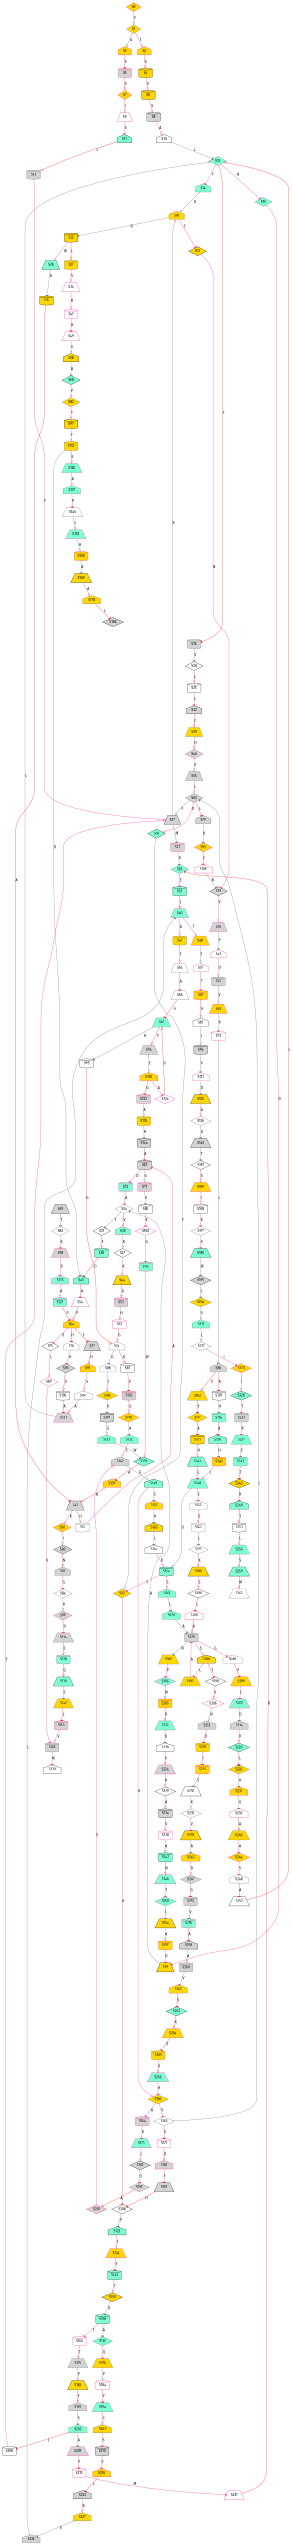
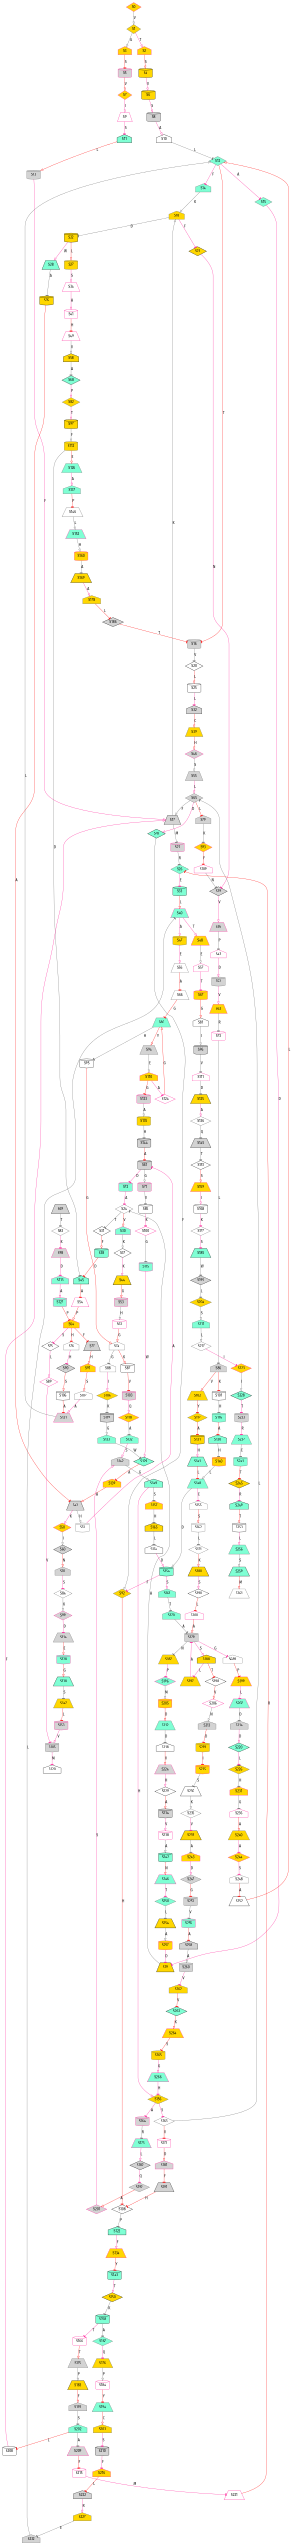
  strict digraph {
    fontname="Fira Sans"
    node [color=gray40 fillcolor=gold fontname="Fira Sans" shape=cylinder style=filled]
    edge [arrowhead=tee color=deeppink fontname="Fira Sans"]
    S0 [color=deeppink shape=diamond]
    S1 [shape=diamond]
    S2 [color=deeppink shape=house]
    S3 [color=deeppink shape=house]
    S4 [color=black]
    S5 [color=deeppink fillcolor=lightgrey]
    S6 [color=black]
    S7 [color=deeppink shape=diamond]
    S8 [color=black fillcolor=lightgrey]
    S9 [color=deeppink fillcolor=white shape=trapezium]
    S10 [color=black fillcolor=white shape=house]
    S11 [color=black fillcolor=aquamarine shape=house]
    S12 [fillcolor=aquamarine shape=diamond]
    S13 [fillcolor=lightgrey]
    S14 [fillcolor=aquamarine shape=house]
    S15 [fillcolor=aquamarine shape=diamond]
    S16 [fillcolor=lightgrey]
    S17 [color=black fillcolor=lightgrey shape=trapezium]
    S18 [shape=house]
    S19 [color=black shape=trapezium]
    S20 [color=black fillcolor=white shape=diamond]
    S21 [color=deeppink fillcolor=lightgrey]
    S22 [color=black]
    S23 [color=black shape=diamond]
    S24 [fillcolor=white shape=diamond]
    S25 [color=black fillcolor=white]
    S26 [fillcolor=aquamarine shape=diamond]
    S27
    S28 [color=black fillcolor=aquamarine shape=trapezium]
    S29 [color=black fillcolor=lightgrey shape=diamond]
    S30 [color=deeppink fillcolor=aquamarine shape=house]
    S31 [color=black fillcolor=white shape=diamond]
    S32 [color=black fillcolor=lightgrey shape=house]
    S33 [color=black fillcolor=aquamarine]
    S34 [color=deeppink fillcolor=white shape=trapezium]
    S35 [color=black]
    S36 [color=deeppink fillcolor=lightgrey shape=trapezium]
    S37 [color=black fillcolor=white shape=diamond]
    S38 [color=black fillcolor=aquamarine]
    S39 [shape=trapezium]
    S40 [color=deeppink fillcolor=aquamarine shape=trapezium]
    S41 [color=deeppink fillcolor=white]
    S42 [color=black fillcolor=lightgrey shape=trapezium]
    S43 [color=deeppink fillcolor=white shape=house]
    S44 [color=black shape=trapezium]
    S45 [color=black fillcolor=aquamarine shape=house]
    S46 [color=deeppink fillcolor=lightgrey shape=diamond]
    S47
    S48 [color=deeppink shape=trapezium]
    S49 [color=deeppink fillcolor=white shape=trapezium]
    S50 [color=deeppink shape=diamond]
    S51 [fillcolor=white]
    S52 [fillcolor=lightgrey]
    S53 [color=deeppink fillcolor=lightgrey]
    S54 [color=deeppink fillcolor=white shape=trapezium]
    S55 [fillcolor=lightgrey shape=trapezium]
    S56 [fillcolor=white shape=trapezium]
    S57 [color=deeppink fillcolor=white shape=house]
    S58 [color=black shape=house]
    S60 [color=black fillcolor=lightgrey shape=diamond]
    S61 [color=black fillcolor=lightgrey]
    S62 [color=deeppink shape=trapezium]
    S63 [color=deeppink fillcolor=white]
    S64 [color=deeppink shape=house]
    S65 [fillcolor=lightgrey shape=diamond]
    S66 [fillcolor=white shape=trapezium]
    S67 [color=deeppink]
    S68 [color=black fillcolor=aquamarine shape=diamond]
    S70 [fillcolor=lightgrey shape=house]
    S71 [color=deeppink fillcolor=lightgrey]
    S72 [color=deeppink fillcolor=aquamarine]
    S73 [color=deeppink fillcolor=white]
    S74 [fillcolor=white shape=house]
    S75 [color=black fillcolor=white shape=diamond]
    S76 [fillcolor=white shape=house]
    S77 [color=black fillcolor=lightgrey shape=trapezium]
    S78 [color=black fillcolor=aquamarine shape=diamond]
    S79 [fillcolor=lightgrey shape=house]
    S80 [fillcolor=aquamarine shape=trapezium]
    S81 [color=black fillcolor=white shape=house]
    S82 [shape=diamond]
    S69 [color=black fillcolor=lightgrey shape=trapezium]
    S83 [fillcolor=white shape=diamond]
    S84 [fillcolor=white shape=diamond]
    S85 [color=black fillcolor=white]
    S86 [fillcolor=lightgrey shape=house]
    S87 [color=black fillcolor=white]
    S88 [fillcolor=white shape=house]
    S89 [color=deeppink fillcolor=white shape=diamond]
    S90 [color=black fillcolor=lightgrey shape=diamond]
    S91 [color=deeppink shape=house]
    S92 [shape=diamond]
    S93 [color=deeppink shape=diamond]
    S94 [fillcolor=lightgrey shape=trapezium]
    S95 [color=black fillcolor=white]
    S96 [color=black fillcolor=lightgrey]
    S97 [color=black]
    S98 [color=deeppink fillcolor=lightgrey shape=trapezium]
    S99 [color=deeppink fillcolor=lightgrey shape=diamond]
    S100 [color=deeppink fillcolor=white shape=diamond]
    S101 [color=black fillcolor=white]
    S102 [shape=trapezium]
    S103 [color=deeppink fillcolor=lightgrey]
    S104 [shape=diamond]
    S105 [fillcolor=lightgrey]
    S106 [color=black fillcolor=white]
    S107 [fillcolor=white shape=house]
    S108 [color=black fillcolor=white shape=diamond]
    S109 [color=deeppink fillcolor=white shape=house]
    S110 [color=deeppink shape=house]
    S111 [color=deeppink fillcolor=white shape=house]
    S112
    S113 [color=deeppink fillcolor=aquamarine shape=house]
    S114 [fillcolor=lightgrey shape=trapezium]
    S115 [color=deeppink fillcolor=aquamarine]
    S116 [fillcolor=aquamarine]
    S117 [shape=diamond]
    S118 [color=deeppink shape=diamond]
    S119 [color=black fillcolor=lightgrey]
    S120 [color=black fillcolor=white shape=house]
    S121 [color=deeppink fillcolor=lightgrey shape=trapezium]
    S122 [color=black fillcolor=aquamarine shape=house]
    S123 [color=deeppink fillcolor=lightgrey]
    S124 [color=deeppink fillcolor=white shape=diamond]
    S125 [color=black shape=trapezium]
    S126 [fillcolor=aquamarine shape=trapezium]
    S127 [color=deeppink fillcolor=aquamarine]
    S128 [color=deeppink fillcolor=aquamarine]
    S129 [color=black fillcolor=aquamarine shape=diamond]
    S130 [color=black fillcolor=aquamarine shape=house]
    S131 [color=black]
    S132 [fillcolor=aquamarine shape=house]
    S133 [fillcolor=aquamarine shape=house]
    S134 [color=deeppink shape=trapezium]
    S135
    S136 [fillcolor=white shape=diamond]
    S137 [fillcolor=aquamarine shape=house]
    S138 [color=black fillcolor=aquamarine shape=trapezium]
    S139 [color=deeppink shape=house]
    S140 [color=deeppink]
    S141 [color=black fillcolor=aquamarine shape=trapezium]
    S142 [fillcolor=lightgrey shape=house]
    S143 [color=black fillcolor=aquamarine]
    S144 [color=black fillcolor=lightgrey]
    S145 [color=black fillcolor=lightgrey shape=trapezium]
    S146 [fillcolor=white shape=trapezium]
    S147 [shape=trapezium]
    S148 [fillcolor=aquamarine shape=trapezium]
    S149 [color=black fillcolor=aquamarine shape=house]
    S150 [color=black shape=diamond]
    S151 [color=black fillcolor=white shape=diamond]
    S152 [color=deeppink fillcolor=aquamarine shape=trapezium]
    S153 [color=deeppink fillcolor=lightgrey]
    S154 [color=black fillcolor=aquamarine]
    S155 [fillcolor=white shape=house]
    S156 [shape=diamond]
    S157 [color=deeppink shape=house]
    S158 [color=black fillcolor=aquamarine]
    S159 [color=deeppink shape=trapezium]
    S160 [color=deeppink]
    S161 [fillcolor=aquamarine shape=house]
    S162 [fillcolor=white]
    S163 [fillcolor=white shape=diamond]
    S164 [color=deeppink fillcolor=lightgrey]
    S165 [color=black shape=house]
    S166 [color=deeppink fillcolor=white]
    S167 [fillcolor=aquamarine shape=diamond]
    S168 [color=black fillcolor=white]
    S169 [color=black shape=trapezium]
    S170 [fillcolor=aquamarine shape=house]
    S171 [fillcolor=white shape=diamond]
    S172 [color=deeppink fillcolor=white]
    S173 [color=deeppink fillcolor=aquamarine shape=trapezium]
    S174 [color=black fillcolor=white shape=house]
    S175 [fillcolor=lightgrey shape=trapezium]
    S176 [shape=trapezium]
    S177 [fillcolor=white shape=diamond]
    S178 [shape=house]
    S179 [fillcolor=lightgrey]
    S180 [color=black shape=trapezium]
    S181 [color=deeppink fillcolor=lightgrey shape=house]
    S182 [color=black fillcolor=lightgrey shape=diamond]
    S183 [color=black shape=trapezium]
    S184 [color=deeppink fillcolor=white]
    S185 [color=black fillcolor=aquamarine shape=trapezium]
    S186 [color=black fillcolor=lightgrey shape=diamond]
    S187 [shape=trapezium]
    S188 [color=black shape=house]
    n189 [fillcolor=white label=S689 shape=house]
    S190 [color=black fillcolor=white shape=diamond]
    S191 [color=black fillcolor=lightgrey shape=trapezium]
    S192 [fillcolor=lightgrey shape=diamond]
    S193 [fillcolor=lightgrey shape=house]
    S194 [fillcolor=aquamarine shape=trapezium]
    S195 [color=black fillcolor=lightgrey shape=diamond]
    S196 [color=deeppink fillcolor=aquamarine shape=diamond]
    S197 [shape=trapezium]
    S198 [color=black fillcolor=white shape=diamond]
    S199 [color=deeppink shape=trapezium]
    S200 [color=deeppink fillcolor=white shape=house]
    S201 [color=deeppink fillcolor=lightgrey shape=diamond]
    S202 [fillcolor=aquamarine shape=house]
    S203 [shape=house]
    S204 [shape=diamond]
    S205 [color=deeppink]
    S206 [color=deeppink fillcolor=white shape=diamond]
    S207 [color=deeppink fillcolor=aquamarine shape=trapezium]
    S208 [color=black fillcolor=white]
    S209 [color=deeppink fillcolor=lightgrey shape=trapezium]
    S210 [color=black fillcolor=lightgrey]
    S211 [fillcolor=aquamarine shape=house]
    S212 [fillcolor=aquamarine shape=trapezium]
    S213 [fillcolor=lightgrey shape=house]
    S214 [fillcolor=lightgrey shape=house]
    S215 [color=deeppink fillcolor=white]
    S216 [color=deeppink shape=house]
    S217 [fillcolor=white shape=diamond]
    S218 [color=black fillcolor=white shape=house]
    S219
    S220 [color=black fillcolor=aquamarine shape=diamond]
    S221 [color=deeppink fillcolor=white shape=trapezium]
    S222 [color=black fillcolor=lightgrey shape=house]
    S223 [color=deeppink shape=diamond]
    S224 [color=deeppink fillcolor=lightgrey shape=trapezium]
    S225 [color=deeppink]
    S226 [shape=diamond]
    S227 [shape=house]
    S228 [color=black fillcolor=aquamarine shape=diamond]
    S229 [color=black fillcolor=white shape=diamond]
    S230 [color=black fillcolor=white shape=trapezium]
    S231 [color=deeppink shape=house]
    S232 [fillcolor=lightgrey shape=house]
    S233 [fillcolor=lightgrey]
    S234 [color=black fillcolor=lightgrey]
    S235 [fillcolor=white shape=diamond]
    S236 [color=deeppink fillcolor=white shape=house]
    S237 [fillcolor=aquamarine shape=trapezium]
    S238 [color=deeppink fillcolor=white]
    S239 [color=black shape=trapezium]
    S240 [shape=trapezium]
    S241 [fillcolor=aquamarine]
    S242 [color=black fillcolor=aquamarine]
    S243 [color=deeppink shape=house]
    S244 [color=deeppink shape=diamond]
    S245 [color=black shape=diamond]
    S246 [color=deeppink fillcolor=aquamarine shape=trapezium]
    S247 [fillcolor=lightgrey shape=diamond]
    S248 [fillcolor=white shape=house]
    S249 [color=black fillcolor=aquamarine shape=house]
    S250 [fillcolor=aquamarine shape=diamond]
    S251 [fillcolor=lightgrey]
    S252 [color=black fillcolor=white shape=trapezium]
    S253 [color=black fillcolor=white]
    S254 [color=black shape=trapezium]
    S255 [color=deeppink fillcolor=aquamarine]
    S256 [fillcolor=aquamarine shape=trapezium]
    S257 [color=deeppink]
    S258 [color=black fillcolor=lightgrey shape=house]
    S259 [color=black fillcolor=aquamarine shape=trapezium]
    S260 [fillcolor=lightgrey]
    S261 [fillcolor=white shape=trapezium]
    S262 [shape=house]
    S263 [color=black fillcolor=aquamarine shape=diamond]
    S264 [color=deeppink shape=trapezium]
    S265
    S266 [color=deeppink fillcolor=aquamarine shape=trapezium]
    S0 -> S1 [arrowhead=onormal color=gray40 label=V]
    S1 -> S2 [arrowhead=onormal label=T]
    S1 -> S3 [arrowhead=onormal color=gray40 label=G]
    S2 -> S4 [arrowhead=onormal color=red label=S]
    S3 -> S5 [color=red label=S]
    S4 -> S6 [arrowhead=onormal label=V]
    S5 -> S7 [arrowhead=onormal color=red label=V]
    S6 -> S8 [arrowhead=onormal label=S]
    S7 -> S9 [arrowhead=onormal label=I]
    S8 -> S10 [arrowhead=onormal label=A]
    S9 -> S11 [label=S]
    S10 -> S12 [color=gray40 label=L]
    S11 -> S13 [arrowhead=onormal color=red label=L]
    S12 -> S14 [label=F]
    S12 -> S15 [label=A]
    S12 -> S16 [color=red label=T]
    S13 -> S17 [arrowhead=onormal label=F]
    S14 -> S18 [arrowhead=onormal color=gray40 label=K]
    S15 -> S19 [label=D]
    S16 -> S20 [color=gray40 label=V]
    S17 -> S18 [arrowhead=onormal color=gray40 label=K]
    S17 -> S21 [color=gray40 label=M]
    S18 -> S22 [color=gray40 label=D]
    S18 -> S23 [label=F]
    S19 -> S24 [color=gray40 label=A]
    S20 -> S25 [arrowhead=onormal color=red label=L]
    S21 -> S26 [color=gray40 label=R]
    S22 -> S27 [arrowhead=onormal color=red label=L]
    S22 -> S28 [arrowhead=onormal label=W]
    S23 -> S29 [label=N]
    S24 -> S30 [arrowhead=onormal color=red label=V]
    S24 -> S31 [color=gray40 label=T]
    S25 -> S32 [label=L]
    S26 -> S33 [label=E]
    S27 -> S34 [arrowhead=onormal label=S]
    S28 -> S35 [color=gray40 label=A]
    S29 -> S36 [arrowhead=onormal label=V]
    S30 -> S37 [arrowhead=onormal color=gray40 label=K]
    S31 -> S38 [arrowhead=onormal color=red label=F]
    S32 -> S39 [arrowhead=onormal color=red label=C]
    S33 -> S40 [arrowhead=onormal color=red label=L]
    S34 -> S41 [arrowhead=onormal label=A]
    S35 -> S42 [color=red label=A]
    S36 -> S43 [color=gray40 label=P]
    S37 -> S44 [arrowhead=onormal label=K]
    S38 -> S45 [color=red label=D]
    S39 -> S46 [arrowhead=onormal color=red label=H]
    S40 -> S47 [arrowhead=onormal label=A]
    S40 -> S48 [arrowhead=onormal label=T]
    S41 -> S49 [color=red label=H]
    S42 -> S50 [arrowhead=onormal label=K]
    S42 -> S51 [arrowhead=onormal color=gray40 label=H]
    S43 -> S52 [arrowhead=onormal label=D]
    S44 -> S53 [arrowhead=onormal color=red label=G]
    S45 -> S54 [color=red label=A]
    S46 -> S55 [arrowhead=onormal color=gray40 label=S]
    S47 -> S56 [arrowhead=onormal label=E]
    S48 -> S57 [arrowhead=onormal color=gray40 label=E]
    S49 -> S58 [arrowhead=onormal color=gray40 label=V]
    S50 -> S60 [arrowhead=onormal color=gray40 label=I]
    S51 -> S61 [label=A]
    S52 -> S62 [arrowhead=onormal label=V]
    S53 -> S63 [arrowhead=onormal color=gray40 label=H]
    S54 -> S64 [arrowhead=onormal color=red label=P]
    S55 -> S65 [arrowhead=onormal label=L]
    S56 -> S66 [color=red label=A]
    S57 -> S67 [label=T]
    S58 -> S68 [color=gray40 label=A]
    S60 -> S70 [arrowhead=onormal color=red label=N]
    S61 -> S71 [arrowhead=onormal color=gray40 label=G]
    S61 -> S72 [label=D]
    S62 -> S73 [color=gray40 label=R]
    S63 -> S74 [arrowhead=onormal color=red label=G]
    S64 -> S75 [label=S]
    S64 -> S76 [color=red label=H]
    S64 -> S77 [color=red label=F]
    S65 -> S17 [arrowhead=onormal color=gray40 label=F]
    S65 -> S78 [arrowhead=onormal label=D]
    S65 -> S79 [color=red label=L]
    S66 -> S80 [color=red label=G]
    S67 -> S81 [arrowhead=onormal color=red label=G]
    S68 -> S82 [arrowhead=onormal label=P]
    S70 -> S84 [label=S]
    S71 -> S85 [color=gray40 label=V]
    S72 -> S24 [label=A]
    S73 -> S86 [color=gray40 label=L]
    S74 -> S87 [arrowhead=onormal color=red label=K]
    S74 -> S88 [color=gray40 label=G]
    S75 -> S89 [arrowhead=onormal label=L]
    S76 -> S90 [label=H]
    S77 -> S91 [arrowhead=onormal color=red label=H]
    S78 -> S92 [arrowhead=onormal color=gray40 label=F]
    S79 -> S93 [color=gray40 label=K]
    S80 -> S94 [arrowhead=onormal color=red label=Y]
    S80 -> S95 [color=gray40 label=H]
    S81 -> S96 [arrowhead=onormal color=gray40 label=I]
    S82 -> S97 [arrowhead=onormal label=T]
    S69 -> S83 [color=gray40 label=T]
    S83 -> S98 [label=K]
    S84 -> S99 [arrowhead=onormal color=gray40 label=K]
    S85 -> S100 [label=K]
    S86 -> S101 [color=red label=K]
    S86 -> S102 [arrowhead=onormal color=red label=V]
    S87 -> S103 [color=red label=V]
    S88 -> S104 [arrowhead=onormal label=I]
    S89 -> S105 [label=V]
    S90 -> S106 [arrowhead=onormal color=red label=S]
    S91 -> S107 [arrowhead=onormal color=red label=S]
    S92 -> S108 [color=red label=H]
    S93 -> S109 [color=red label=F]
    S94 -> S110 [arrowhead=onormal color=gray40 label=E]
    S95 -> S74 [arrowhead=onormal color=red label=G]
    S96 -> S111 [color=gray40 label=V]
    S97 -> S112 [arrowhead=onormal color=gray40 label=F]
    S98 -> S113 [label=D]
    S99 -> S114 [label=D]
    S100 -> S115 [color=gray40 label=G]
    S101 -> S116 [color=gray40 label=H]
    S102 -> S117 [color=red label=Y]
    S103 -> S118 [arrowhead=onormal label=Q]
    S104 -> S119 [color=gray40 label=K]
    S105 -> S120 [label=M]
    S106 -> S121 [color=red label=A]
    S107 -> S121 [arrowhead=onormal label=A]
    S108 -> S122 [color=gray40 label=P]
    S109 -> S29 [color=gray40 label=N]
    S110 -> S123 [color=red label=G]
    S110 -> S124 [label=A]
    S111 -> S125 [color=gray40 label=D]
    S112 -> S45 [color=gray40 label=D]
    S112 -> S126 [arrowhead=onormal color=red label=E]
    S113 -> S127 [arrowhead=onormal label=A]
    S114 -> S128 [arrowhead=onormal color=red label=E]
    S115 -> S129 [arrowhead=onormal label=W]
    S116 -> S130 [color=red label=A]
    S117 -> S131 [color=red label=A]
    S118 -> S132 [color=gray40 label=A]
    S119 -> S133 [arrowhead=onormal color=gray40 label=G]
    S121 -> S12 [arrowhead=onormal color=gray40 label=L]
    S122 -> S134 [arrowhead=onormal label=F]
    S123 -> S135 [arrowhead=onormal color=gray40 label=A]
    S124 -> S80 [arrowhead=onormal color=red label=G]
    S125 -> S136 [arrowhead=onormal label=A]
    S126 -> S137 [arrowhead=onormal label=A]
    S127 -> S64 [color=red label=P]
    S128 -> S138 [arrowhead=onormal color=red label=G]
    S129 -> S139 [color=red label=A]
    S130 -> S140 [color=gray40 label=H]
    S131 -> S141 [arrowhead=onormal label=H]
    S132 -> S142 [arrowhead=onormal label=S]
    S133 -> S129 [color=gray40 label=W]
    S134 -> S143 [color=red label=Y]
    S135 -> S144 [color=gray40 label=H]
    S136 -> S145 [color=gray40 label=Q]
    S137 -> S146 [color=red label=P]
    S138 -> S147 [color=gray40 label=S]
    S139 -> S42 [arrowhead=onormal color=red label=A]
    S140 -> S148 [arrowhead=onormal color=gray40 label=L]
    S141 -> S148 [color=red label=L]
    S142 -> S149 [arrowhead=onormal color=gray40 label=G]
    S143 -> S150 [arrowhead=onormal label=T]
    S144 -> S61 [color=red label=A]
    S145 -> S151 [color=gray40 label=T]
    S146 -> S152 [arrowhead=onormal color=gray40 label=L]
    S147 -> S153 [color=red label=L]
    S148 -> S154 [arrowhead=onormal color=gray40 label=D]
    S148 -> S155 [label=E]
    S149 -> S156 [arrowhead=onormal label=H]
    S149 -> S157 [color=gray40 label=S]
    S150 -> S158 [color=gray40 label=K]
    S151 -> S159 [arrowhead=onormal color=red label=S]
    S152 -> S160 [arrowhead=onormal color=gray40 label=H]
    S153 -> S105 [arrowhead=onormal label=V]
    S154 -> S92 [label=F]
    S154 -> S161 [arrowhead=onormal label=S]
    S155 -> S162 [arrowhead=onormal color=red label=S]
    S156 -> S163 [label=S]
    S156 -> S164 [label=A]
    S157 -> S165 [color=gray40 label=H]
    S158 -> S166 [label=T]
    S158 -> S167 [color=gray40 label=A]
    S159 -> S168 [arrowhead=onormal label=I]
    S160 -> S169 [color=gray40 label=A]
-   S161 -> S170 [color=gray40 label=L]
+   S161 -> S170 [color=gray40 label=T]
    S162 -> S171 [color=gray40 label=L]
    S163 -> S65 [color=gray40 label=L]
    S163 -> S172 [color=red label=V]
    S164 -> S173 [color=gray40 label=R]
    S165 -> S174 [color=gray40 label=L]
    S166 -> S175 [arrowhead=onormal color=red label=T]
    S167 -> S176 [label=Q]
    S168 -> S177 [label=K]
    S169 -> S178 [arrowhead=onormal label=A]
    S170 -> S179 [color=gray40 label=A]
    S171 -> S180 [arrowhead=onormal color=red label=K]
    S172 -> S181 [arrowhead=onormal color=red label=D]
    S173 -> S182 [arrowhead=onormal label=L]
    S174 -> S154 [arrowhead=onormal label=D]
    S175 -> S183 [arrowhead=onormal color=gray40 label=P]
    S176 -> S184 [arrowhead=onormal color=gray40 label=P]
    S177 -> S185 [label=S]
    S178 -> S186 [color=red label=L]
    S179 -> S187 [color=gray40 label=N]
    S179 -> S188 [arrowhead=onormal label=S]
    S179 -> n189 [label=G]
    S180 -> S190 [arrowhead=onormal label=S]
    S181 -> S191 [color=red label=F]
    S182 -> S192 [label=Q]
    S183 -> S193 [arrowhead=onormal color=red label=F]
    S184 -> S194 [color=red label=Y]
    S185 -> S195 [color=gray40 label=W]
+   S186 -> S16 [color=red label=T]
    S187 -> S196 [label=P]
    S188 -> S197 [label=L]
    S188 -> S198 [color=red label=T]
    n189 -> S199 [color=red label=P]
    S190 -> S200 [color=red label=L]
    S191 -> S108 [color=red label=H]
    S192 -> S201 [arrowhead=onormal color=red label=A]
    S193 -> S202 [color=gray40 label=S]
    S194 -> S203 [arrowhead=onormal color=red label=C]
    S195 -> S204 [color=gray40 label=L]
    S196 -> S205 [arrowhead=onormal color=gray40 label=M]
    S197 -> S179 [label=A]
    S198 -> S206 [arrowhead=onormal color=red label=V]
    S199 -> S207 [label=L]
    S200 -> S179 [arrowhead=onormal color=red label=A]
    S201 -> S142 [arrowhead=onormal label=S]
    S202 -> S208 [color=red label=L]
    S202 -> S209 [color=gray40 label=A]
    S203 -> S210 [label=S]
    S204 -> S211 [arrowhead=onormal color=gray40 label=S]
    S205 -> S212 [arrowhead=onormal color=red label=D]
    S206 -> S213 [arrowhead=onormal color=gray40 label=N]
    S207 -> S214 [color=gray40 label=D]
    S208 -> S17 [arrowhead=onormal label=F]
    S209 -> S215 [color=red label=F]
    S210 -> S216 [label=F]
    S211 -> S217 [arrowhead=onormal color=gray40 label=L]
    S212 -> S218 [color=gray40 label=D]
    S213 -> S219 [color=red label=D]
    S214 -> S220 [arrowhead=onormal label=D]
    S215 -> S221 [label=M]
    S216 -> S222 [color=red label=L]
    S217 -> S223 [label=I]
    S218 -> S224 [arrowhead=onormal color=red label=V]
    S219 -> S225 [color=red label=I]
    S220 -> S226 [label=L]
    S221 -> S26 [color=red label=R]
    S222 -> S227 [arrowhead=onormal label=R]
    S223 -> S228 [arrowhead=onormal color=gray40 label=I]
    S224 -> S229 [arrowhead=onormal label=H]
    S225 -> S230 [color=gray40 label=S]
    S226 -> S231 [color=gray40 label=H]
    S227 -> S232 [color=gray40 label=E]
    S228 -> S233 [label=T]
    S229 -> S234 [arrowhead=onormal color=red label=A]
    S230 -> S235 [arrowhead=onormal color=gray40 label=K]
    S231 -> S236 [color=gray40 label=G]
    S232 -> S40 [color=gray40 label=L]
    S233 -> S237 [label=R]
    S234 -> S238 [arrowhead=onormal label=V]
    S235 -> S239 [label=V]
    S236 -> S240 [arrowhead=onormal color=red label=A]
    S237 -> S241 [color=gray40 label=E]
    S238 -> S242 [arrowhead=onormal color=gray40 label=A]
    S239 -> S243 [color=gray40 label=A]
    S240 -> S244 [label=A]
    S241 -> S245 [color=red label=T]
    S242 -> S246 [arrowhead=onormal color=red label=N]
    S243 -> S247 [arrowhead=onormal label=D]
    S244 -> S248 [label=S]
    S245 -> S249 [label=R]
    S246 -> S250 [label=T]
    S247 -> S251 [color=red label=G]
    S248 -> S252 [color=red label=A]
    S249 -> S253 [arrowhead=onormal color=red label=T]
    S250 -> S254 [color=gray40 label=L]
    S251 -> S255 [color=gray40 label=V]
    S252 -> S12 [arrowhead=onormal color=red label=L]
    S253 -> S256 [arrowhead=onormal label=L]
    S254 -> S257 [arrowhead=onormal color=gray40 label=A]
    S255 -> S258 [color=red label=A]
    S256 -> S259 [arrowhead=onormal color=gray40 label=S]
    S257 -> S19 [label=D]
    S258 -> S260 [arrowhead=onormal color=gray40 label=A]
    S259 -> S261 [arrowhead=onormal color=red label=M]
    S260 -> S262 [label=V]
    S262 -> S263 [color=red label=V]
    S263 -> S264 [arrowhead=onormal color=red label=K]
    S264 -> S265 [color=red label=S]
    S265 -> S266 [arrowhead=onormal label=G]
    S266 -> S156 [label=H]
  }
